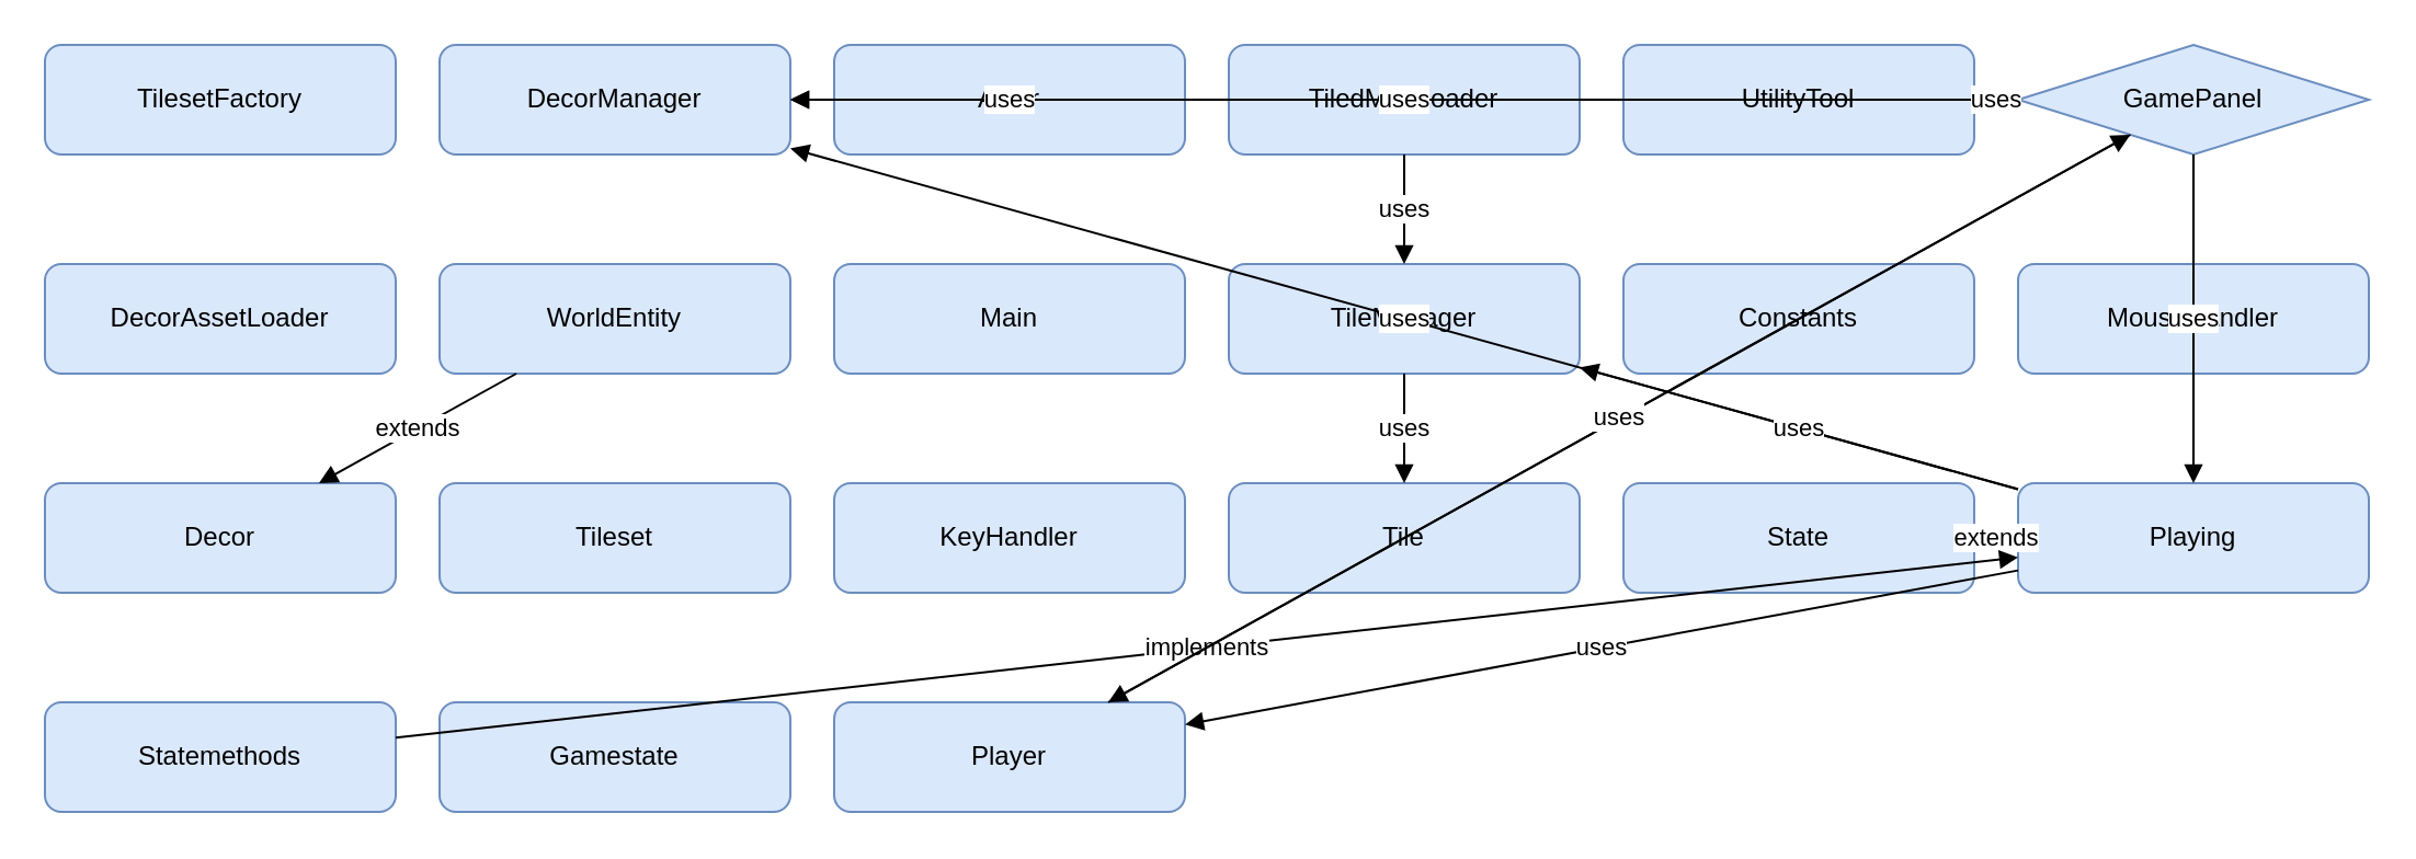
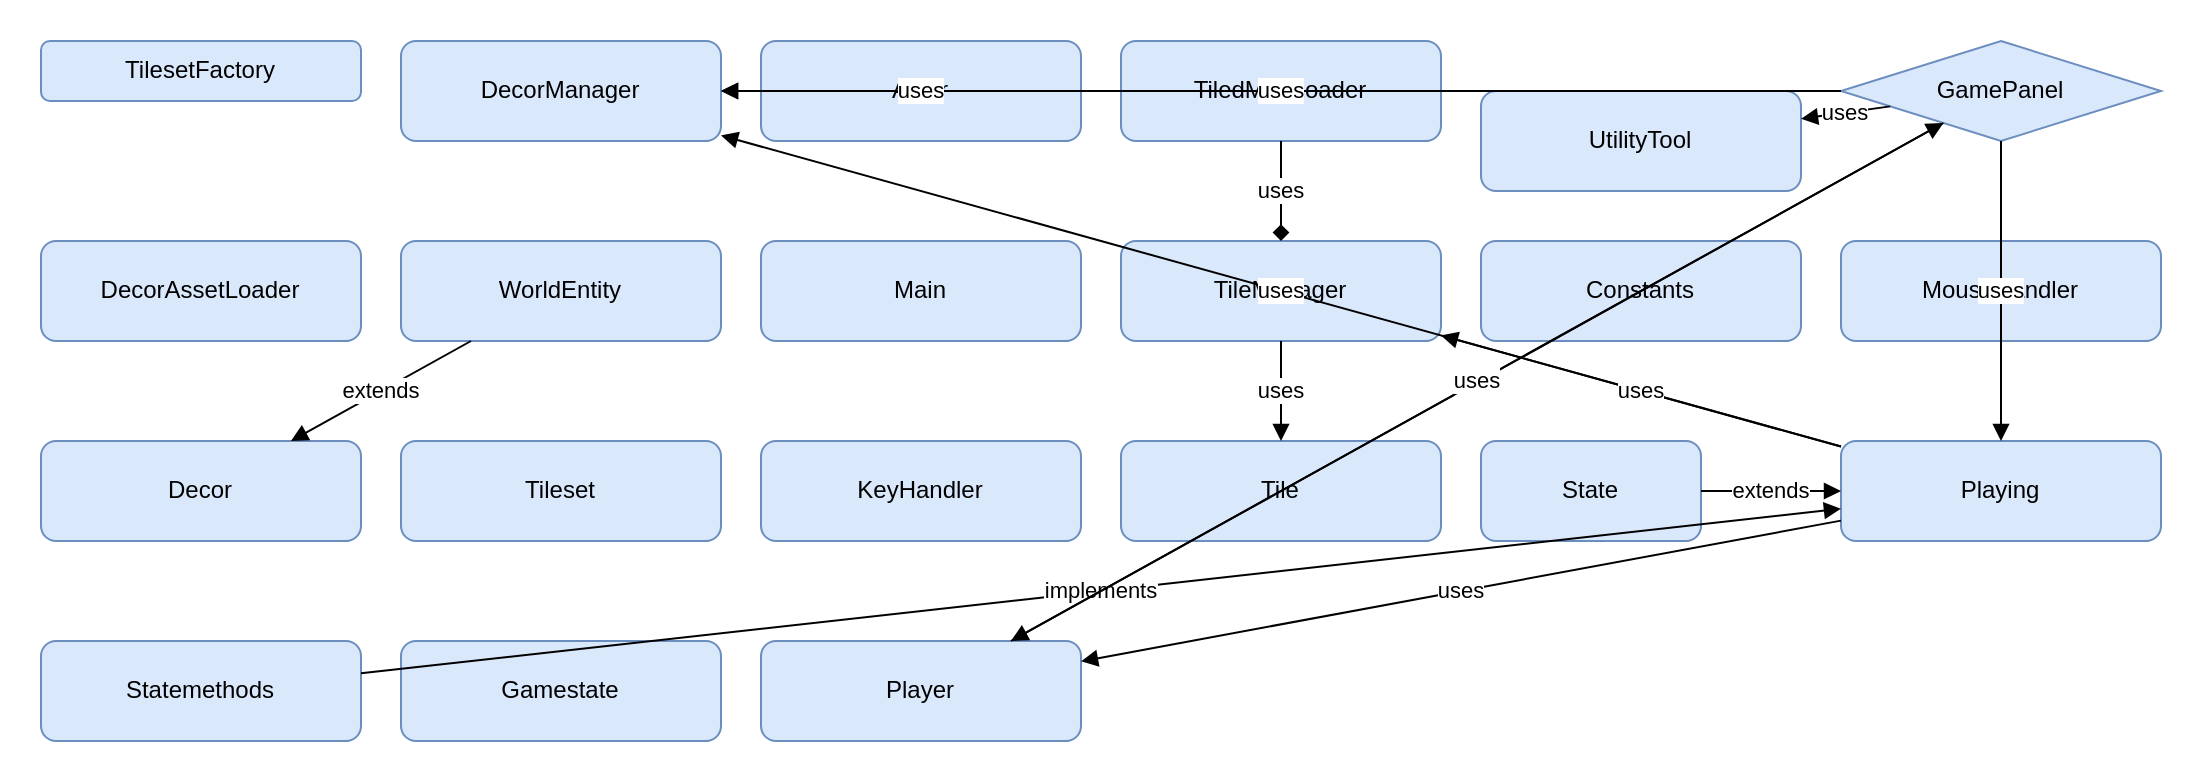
  <mxCell id="0" />
  <mxCell id="1" parent="0" />
- <mxCell id="2" value="TilesetFactory" style="rounded=1;whiteSpace=wrap;html=1;fillColor=#dae8fc;strokeColor=#6c8ebf" vertex="1" parent="1"><mxGeometry x="20" y="20" width="160" height="50" as="geometry" /></mxCell>
+ <mxCell id="2" value="TilesetFactory" style="rounded=1;whiteSpace=wrap;html=1;fillColor=#dae8fc;strokeColor=#6c8ebf" vertex="1" parent="1"><mxGeometry x="20" y="20" width="160" height="30" as="geometry" /></mxCell>
  <mxCell id="3" value="DecorManager" style="rounded=1;whiteSpace=wrap;html=1;fillColor=#dae8fc;strokeColor=#6c8ebf" vertex="1" parent="1"><mxGeometry x="200" y="20" width="160" height="50" as="geometry" /></mxCell>
  <mxCell id="4" value="Actor" style="rounded=1;whiteSpace=wrap;html=1;fillColor=#dae8fc;strokeColor=#6c8ebf" vertex="1" parent="1"><mxGeometry x="380" y="20" width="160" height="50" as="geometry" /></mxCell>
  <mxCell id="5" value="TiledMapLoader" style="rounded=1;whiteSpace=wrap;html=1;fillColor=#dae8fc;strokeColor=#6c8ebf" vertex="1" parent="1"><mxGeometry x="560" y="20" width="160" height="50" as="geometry" /></mxCell>
- <mxCell id="6" value="UtilityTool" style="rounded=1;whiteSpace=wrap;html=1;fillColor=#dae8fc;strokeColor=#6c8ebf" vertex="1" parent="1"><mxGeometry x="740" y="20" width="160" height="50" as="geometry" /></mxCell>
+ <mxCell id="6" value="UtilityTool" style="rounded=1;whiteSpace=wrap;html=1;fillColor=#dae8fc;strokeColor=#6c8ebf" vertex="1" parent="1"><mxGeometry x="740" y="45" width="160" height="50" as="geometry" /></mxCell>
  <mxCell id="7" value="GamePanel" style="rhombus;whiteSpace=wrap;html=1;fillColor=#dae8fc;strokeColor=#6c8ebf;" vertex="1" parent="1"><mxGeometry x="920" y="20" width="160" height="50" as="geometry" /></mxCell>
  <mxCell id="8" value="DecorAssetLoader" style="rounded=1;whiteSpace=wrap;html=1;fillColor=#dae8fc;strokeColor=#6c8ebf" vertex="1" parent="1"><mxGeometry x="20" y="120" width="160" height="50" as="geometry" /></mxCell>
  <mxCell id="9" value="WorldEntity" style="rounded=1;whiteSpace=wrap;html=1;fillColor=#dae8fc;strokeColor=#6c8ebf" vertex="1" parent="1"><mxGeometry x="200" y="120" width="160" height="50" as="geometry" /></mxCell>
  <mxCell id="10" value="Main" style="rounded=1;whiteSpace=wrap;html=1;fillColor=#dae8fc;strokeColor=#6c8ebf" vertex="1" parent="1"><mxGeometry x="380" y="120" width="160" height="50" as="geometry" /></mxCell>
  <mxCell id="11" value="TileManager" style="rounded=1;whiteSpace=wrap;html=1;fillColor=#dae8fc;strokeColor=#6c8ebf" vertex="1" parent="1"><mxGeometry x="560" y="120" width="160" height="50" as="geometry" /></mxCell>
  <mxCell id="12" value="Constants" style="rounded=1;whiteSpace=wrap;html=1;fillColor=#dae8fc;strokeColor=#6c8ebf" vertex="1" parent="1"><mxGeometry x="740" y="120" width="160" height="50" as="geometry" /></mxCell>
  <mxCell id="13" value="MouseHandler" style="rounded=1;whiteSpace=wrap;html=1;fillColor=#dae8fc;strokeColor=#6c8ebf" vertex="1" parent="1"><mxGeometry x="920" y="120" width="160" height="50" as="geometry" /></mxCell>
  <mxCell id="14" value="Decor" style="rounded=1;whiteSpace=wrap;html=1;fillColor=#dae8fc;strokeColor=#6c8ebf" vertex="1" parent="1"><mxGeometry x="20" y="220" width="160" height="50" as="geometry" /></mxCell>
  <mxCell id="15" value="Tileset" style="rounded=1;whiteSpace=wrap;html=1;fillColor=#dae8fc;strokeColor=#6c8ebf" vertex="1" parent="1"><mxGeometry x="200" y="220" width="160" height="50" as="geometry" /></mxCell>
  <mxCell id="16" value="KeyHandler" style="rounded=1;whiteSpace=wrap;html=1;fillColor=#dae8fc;strokeColor=#6c8ebf" vertex="1" parent="1"><mxGeometry x="380" y="220" width="160" height="50" as="geometry" /></mxCell>
  <mxCell id="17" value="Tile" style="rounded=1;whiteSpace=wrap;html=1;fillColor=#dae8fc;strokeColor=#6c8ebf" vertex="1" parent="1"><mxGeometry x="560" y="220" width="160" height="50" as="geometry" /></mxCell>
- <mxCell id="18" value="State" style="rounded=1;whiteSpace=wrap;html=1;fillColor=#dae8fc;strokeColor=#6c8ebf" vertex="1" parent="1"><mxGeometry x="740" y="220" width="160" height="50" as="geometry" /></mxCell>
+ <mxCell id="18" value="State" style="rounded=1;whiteSpace=wrap;html=1;fillColor=#dae8fc;strokeColor=#6c8ebf" vertex="1" parent="1"><mxGeometry x="740" y="220" width="110" height="50" as="geometry" /></mxCell>
  <mxCell id="19" value="Playing" style="rounded=1;whiteSpace=wrap;html=1;fillColor=#dae8fc;strokeColor=#6c8ebf" vertex="1" parent="1"><mxGeometry x="920" y="220" width="160" height="50" as="geometry" /></mxCell>
  <mxCell id="20" value="Statemethods" style="rounded=1;whiteSpace=wrap;html=1;fillColor=#dae8fc;strokeColor=#6c8ebf" vertex="1" parent="1"><mxGeometry x="20" y="320" width="160" height="50" as="geometry" /></mxCell>
  <mxCell id="21" value="Gamestate" style="rounded=1;whiteSpace=wrap;html=1;fillColor=#dae8fc;strokeColor=#6c8ebf" vertex="1" parent="1"><mxGeometry x="200" y="320" width="160" height="50" as="geometry" /></mxCell>
  <mxCell id="22" value="Player" style="rounded=1;whiteSpace=wrap;html=1;fillColor=#dae8fc;strokeColor=#6c8ebf" vertex="1" parent="1"><mxGeometry x="380" y="320" width="160" height="50" as="geometry" /></mxCell>
  <mxCell id="23" value="extends" style="endArrow=block;html=1;strokeColor=#000000" edge="1" parent="1" source="9" target="14"><mxGeometry relative="1" as="geometry" /></mxCell>
  <mxCell id="24" value="extends" style="endArrow=block;html=1;strokeColor=#000000" edge="1" parent="1" source="18" target="19"><mxGeometry relative="1" as="geometry" /></mxCell>
  <mxCell id="25" value="implements" style="endArrow=block;html=1;strokeColor=#000000" edge="1" parent="1" source="20" target="19"><mxGeometry relative="1" as="geometry" /></mxCell>
  <mxCell id="26" value="uses" style="endArrow=block;html=1;strokeColor=#000000" edge="1" parent="1" source="7" target="3"><mxGeometry relative="1" as="geometry" /></mxCell>
  <mxCell id="27" value="uses" style="endArrow=block;html=1;strokeColor=#000000" edge="1" parent="1" source="7" target="22"><mxGeometry relative="1" as="geometry" /></mxCell>
  <mxCell id="28" value="uses" style="endArrow=block;html=1;strokeColor=#000000" edge="1" parent="1" source="7" target="19"><mxGeometry relative="1" as="geometry" /></mxCell>
  <mxCell id="29" value="uses" style="endArrow=block;html=1;strokeColor=#000000" edge="1" parent="1" source="7" target="6"><mxGeometry relative="1" as="geometry" /></mxCell>
- <mxCell id="30" value="uses" style="endArrow=block;html=1;strokeColor=#000000" edge="1" parent="1" source="5" target="11"><mxGeometry relative="1" as="geometry" /></mxCell>
+ <mxCell id="30" value="uses" style="endArrow=diamond;html=1;strokeColor=#000000;" edge="1" parent="1" source="5" target="11"><mxGeometry relative="1" as="geometry" /></mxCell>
  <mxCell id="31" value="uses" style="endArrow=block;html=1;strokeColor=#000000" edge="1" parent="1" source="5" target="3"><mxGeometry relative="1" as="geometry" /></mxCell>
  <mxCell id="32" value="uses" style="endArrow=block;html=1;strokeColor=#000000" edge="1" parent="1" source="11" target="17"><mxGeometry relative="1" as="geometry" /></mxCell>
  <mxCell id="33" value="uses" style="endArrow=block;html=1;strokeColor=#000000" edge="1" parent="1" source="19" target="22"><mxGeometry relative="1" as="geometry" /></mxCell>
  <mxCell id="34" value="uses" style="endArrow=block;html=1;strokeColor=#000000" edge="1" parent="1" source="19" target="3"><mxGeometry relative="1" as="geometry" /></mxCell>
  <mxCell id="35" value="uses" style="endArrow=block;html=1;strokeColor=#000000" edge="1" parent="1" source="19" target="11"><mxGeometry relative="1" as="geometry" /></mxCell>
  <mxCell id="36" value="uses" style="endArrow=block;html=1;strokeColor=#000000" edge="1" parent="1" source="22" target="7"><mxGeometry relative="1" as="geometry" /></mxCell>
